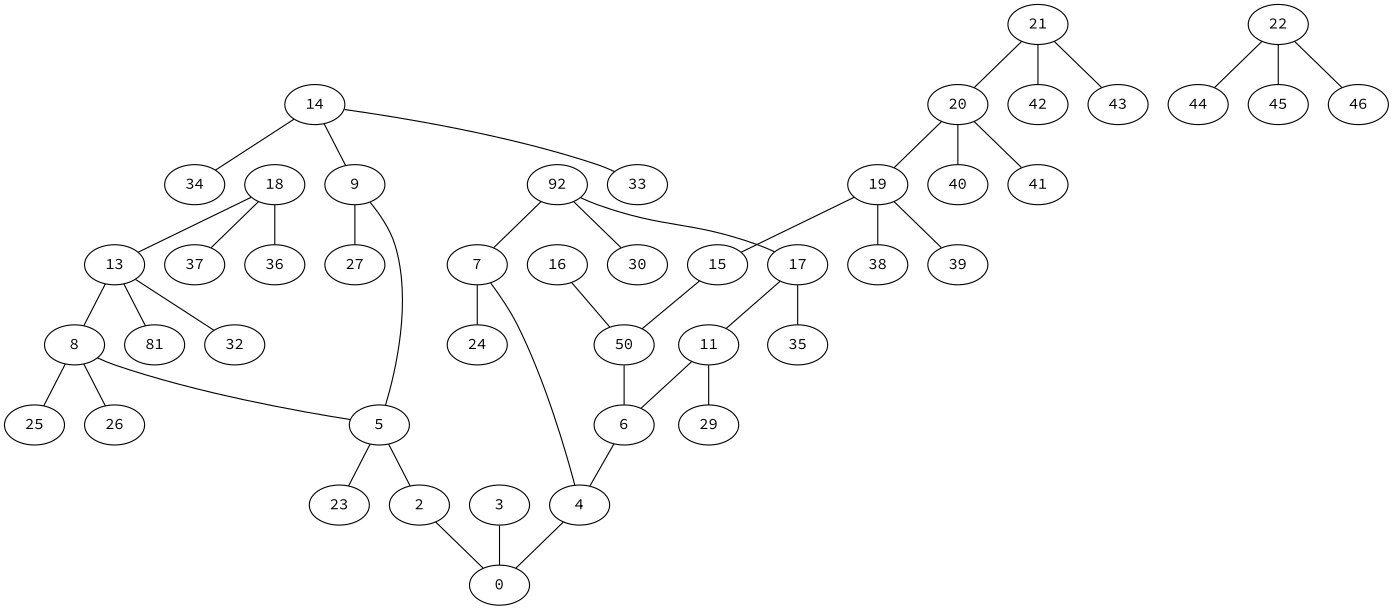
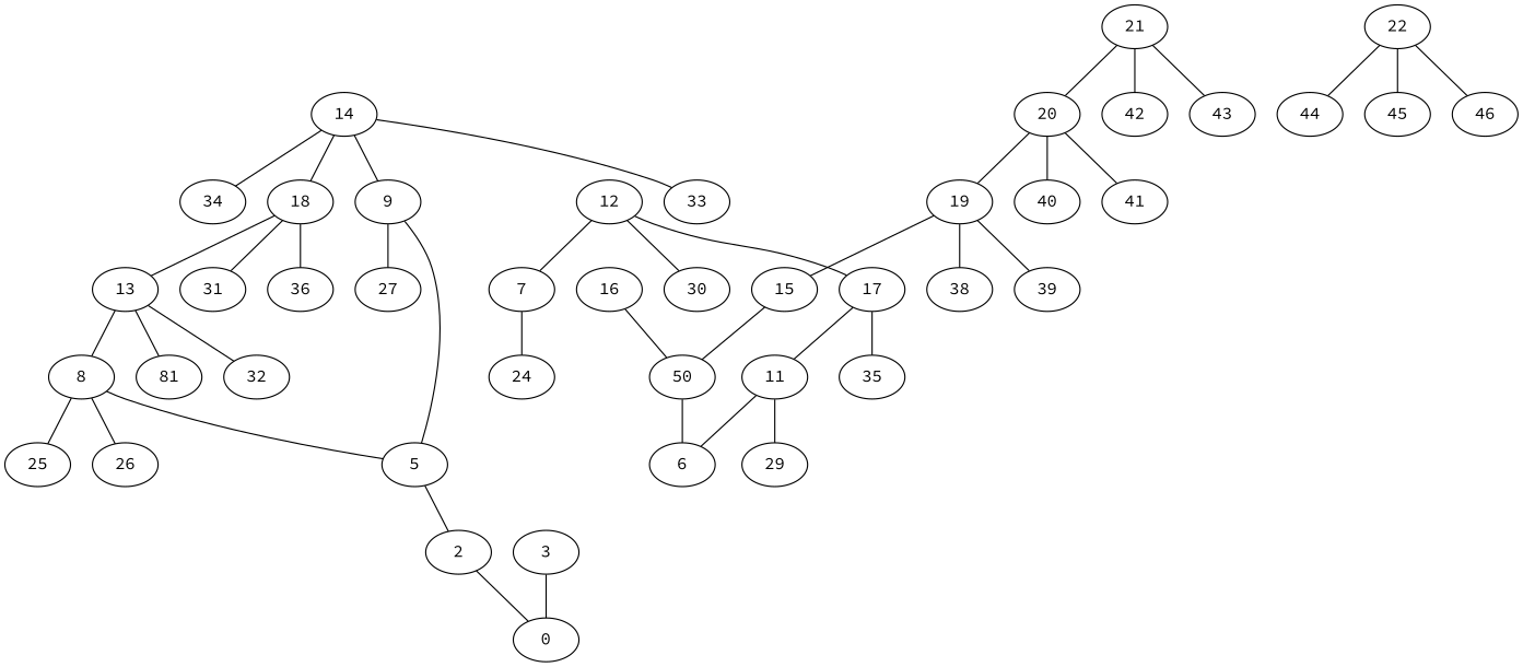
  graph {
    fontname="Source Code Pro"
    node [chem=H fontname="Source Code Pro"]
    edge [fontname="Source Code Pro" valence=1]
    n1 [chem=C label=0]
    2 [chem=O]
    3 [chem=O]
-   4 [chem=C]
    5 [chem=C]
-   23
    6 [chem=C]
    7 [chem=C]
    24
    8 [chem=C]
    25
    26
    9 [chem=C]
    27
    n15 [chem=C label=50]
    11 [chem=C]
    29
-   12 [chem=C label=92]
+   12 [chem=C]
    17 [chem=C]
    30
    35
    13 [chem=C]
    n23 [label=81]
    32
    14 [chem=C]
    18 [chem=C]
    33
    34
    36
-   37
+   37 [label=31]
    15 [chem=O]
    16 [chem=O]
    19 [chem=C]
    38
    39
    20 [chem=C]
    40
    41
    21 [chem=C]
    42
    43
    22 [chem=C]
    44
    45
    46
    2 -- n1
    3 -- n1 [valence=2]
-   4 -- n1
    5 -- 2
-   5 -- 23
-   6 -- 4 [valence=2]
-   7 -- 4
    7 -- 24
    8 -- 5
    8 -- 25
    8 -- 26
    9 -- 5
    9 -- 27
    n15 -- 6
    11 -- 6
    11 -- 29
    12 -- 7 [valence=2]
    12 -- 17
    12 -- 30
    17 -- 11 [valence=2]
    17 -- 35
    13 -- 8
    13 -- n23
    13 -- 32
    14 -- 9
+   14 -- 18
    14 -- 33
    14 -- 34
    18 -- 13
    18 -- 36
    18 -- 37
    15 -- n15
    16 -- n15 [valence=2]
    19 -- 15
    19 -- 38
    19 -- 39
    20 -- 19
    20 -- 40
    20 -- 41
    21 -- 20
    21 -- 42
    21 -- 43
    22 -- 44
    22 -- 45
    22 -- 46
  }
